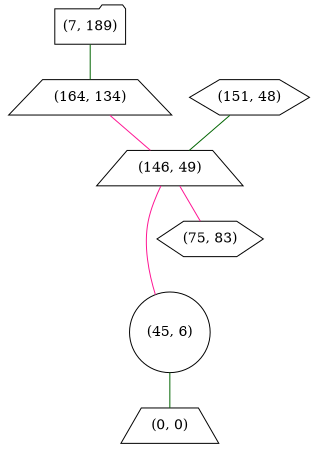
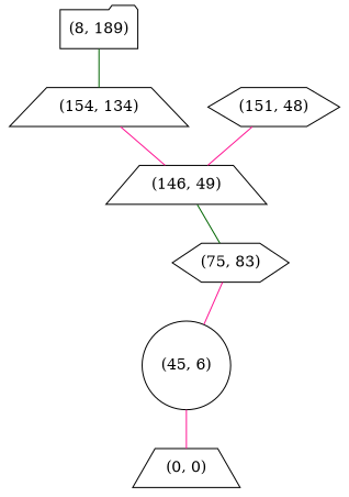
  graph {
    node [shape=trapezium]
    edge [color=deeppink weight=1]
-   "(7, 189)" [shape=folder]
-   "(154, 134)" [label="(164, 134)"]
+   "(7, 189)" [shape=folder label="(8, 189)"]
+   "(154, 134)"
    "(146, 49)"
    n4 [label="(151, 48)" shape=hexagon]
    "(45, 6)" [shape=circle]
    "(75, 83)" [shape=hexagon]
    "(0, 0)"
    "(7, 189)" -- "(154, 134)" [color=darkgreen]
    "(154, 134)" -- "(146, 49)"
-   "(146, 49)" -- "(45, 6)"
-   "(146, 49)" -- "(75, 83)"
-   n4 -- "(146, 49)" [color=darkgreen]
-   "(45, 6)" -- "(0, 0)" [color=darkgreen weight=4]
+   "(75, 83)" -- "(45, 6)"
+   "(146, 49)" -- "(75, 83)" [color=darkgreen]
+   n4 -- "(146, 49)"
+   "(45, 6)" -- "(0, 0)" [weight=4]
  }
